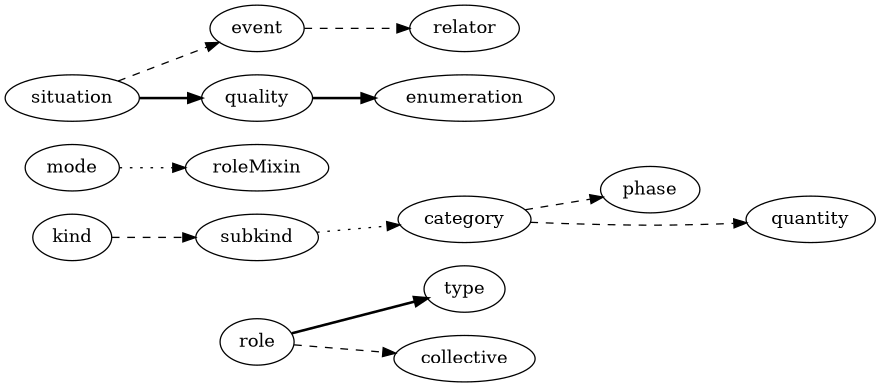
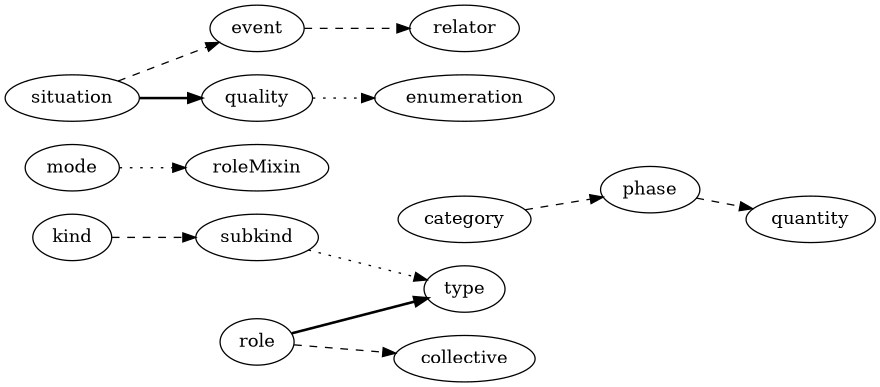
  strict digraph {
    rankdir=LR
    edge [style=dashed]
    kind
    subkind
    category
    role
    collective
    type
    phase
    quantity
    mode
    roleMixin
    situation
    event
    quality
    relator
    enumeration
    kind -> subkind
-   subkind -> category [style=dotted]
+   subkind -> type [style=dotted]
    category -> phase
    role -> collective
    role -> type [style=bold]
-   category -> quantity
+   phase -> quantity
    mode -> roleMixin [style=dotted]
    situation -> event
    situation -> quality [style=bold]
    event -> relator
-   quality -> enumeration [style=bold]
+   quality -> enumeration [style=dotted]
  }
